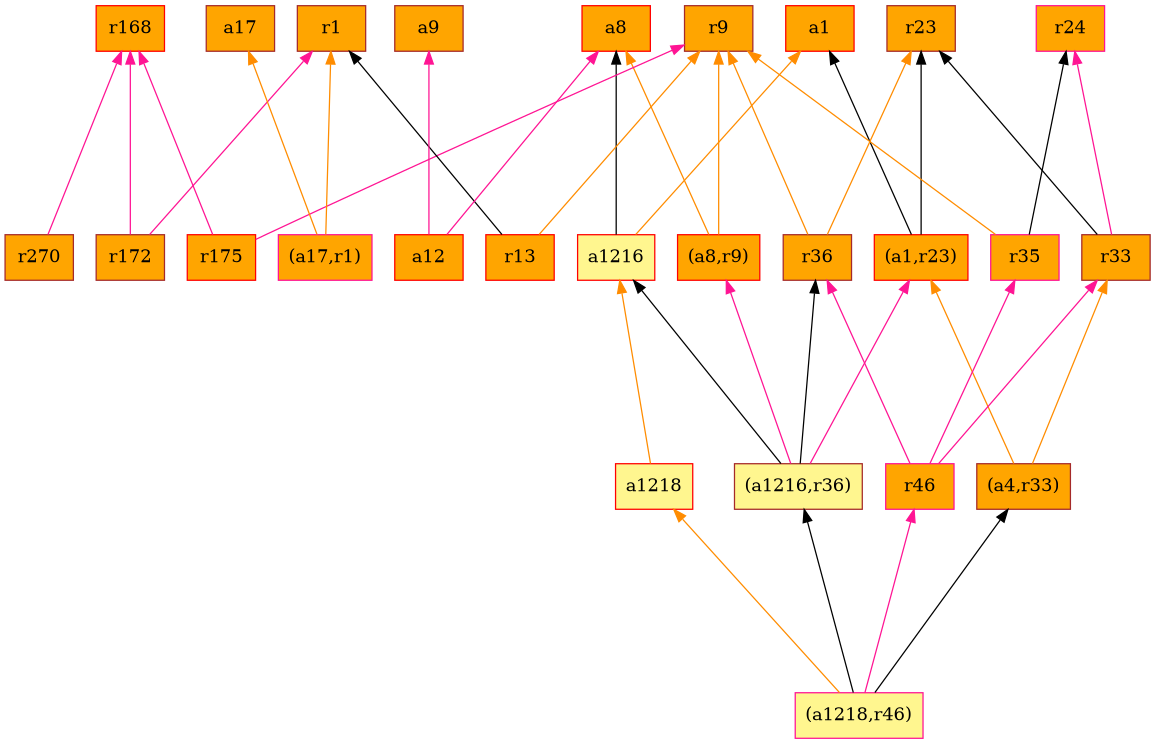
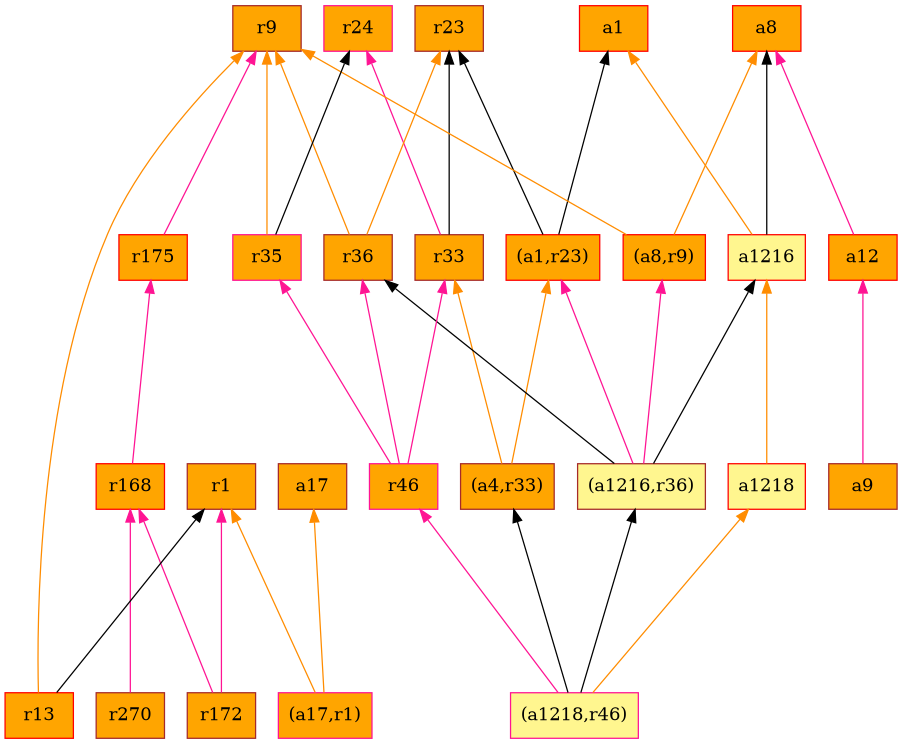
  digraph {
    fontname="DejaVu Serif"
    rankdir=BT
    ranksep=2.0
    node [color=brown fillcolor=orange fontname="DejaVu Serif" shape=record style=filled]
    edge [color=deeppink fontname="DejaVu Serif"]
    n1 [color=red fillcolor=khaki1 label="{a1218}"]
    n2 [color=red fillcolor=khaki1 label="{a1216}"]
    n3 [color=red label="{a8}"]
    n4 [color=red label="{a1}"]
    n5 [label="{r270}"]
    n6 [color=red label="{r168}"]
    n7 [label="{r172}"]
    n8 [label="{r1}"]
    n9 [label="{(a4,r33)}"]
    n10 [color=red label="{(a1,r23)}"]
    n11 [label="{r33}"]
    n12 [label="{r23}"]
    n13 [color=deeppink label="{r24}"]
    n14 [color=red label="{(a8,r9)}"]
    n15 [label="{r9}"]
    n16 [color=red label="{r175}"]
    n17 [fillcolor=khaki1 label="{(a1216,r36)}"]
    n18 [label="{r36}"]
    n19 [label="{a17}"]
    n20 [color=red label="{r13}"]
    n21 [color=deeppink label="{(a17,r1)}"]
    n22 [color=deeppink label="{r35}"]
    n23 [label="{a9}"]
    n24 [color=deeppink fillcolor=khaki1 label="{(a1218,r46)}"]
    n25 [color=deeppink label="{r46}"]
    n26 [color=red label="{a12}"]
    n1 -> n2 [color=darkorange]
    n2 -> n3 [color=black]
    n2 -> n4 [color=darkorange]
    n5 -> n6
    n7 -> n6
    n7 -> n8
    n9 -> n10 [color=darkorange]
    n9 -> n11 [color=darkorange]
    n10 -> n4 [color=black]
    n10 -> n12 [color=black]
    n11 -> n12 [color=black]
    n11 -> n13
    n14 -> n3 [color=darkorange]
    n14 -> n15 [color=darkorange]
-   n16 -> n6
+   n6 -> n16
    n16 -> n15
    n17 -> n2 [color=black]
    n17 -> n10
    n17 -> n14
    n17 -> n18 [color=black]
    n18 -> n12 [color=darkorange]
    n18 -> n15 [color=darkorange]
    n20 -> n8 [color=black]
    n20 -> n15 [color=darkorange]
    n21 -> n8 [color=darkorange]
    n21 -> n19 [color=darkorange]
    n22 -> n13 [color=black]
    n22 -> n15 [color=darkorange]
    n24 -> n1 [color=darkorange]
    n24 -> n9 [color=black]
    n24 -> n17 [color=black]
    n24 -> n25
    n25 -> n11
    n25 -> n18
    n25 -> n22
    n26 -> n3
-   n26 -> n23
+   n23 -> n26
  }
